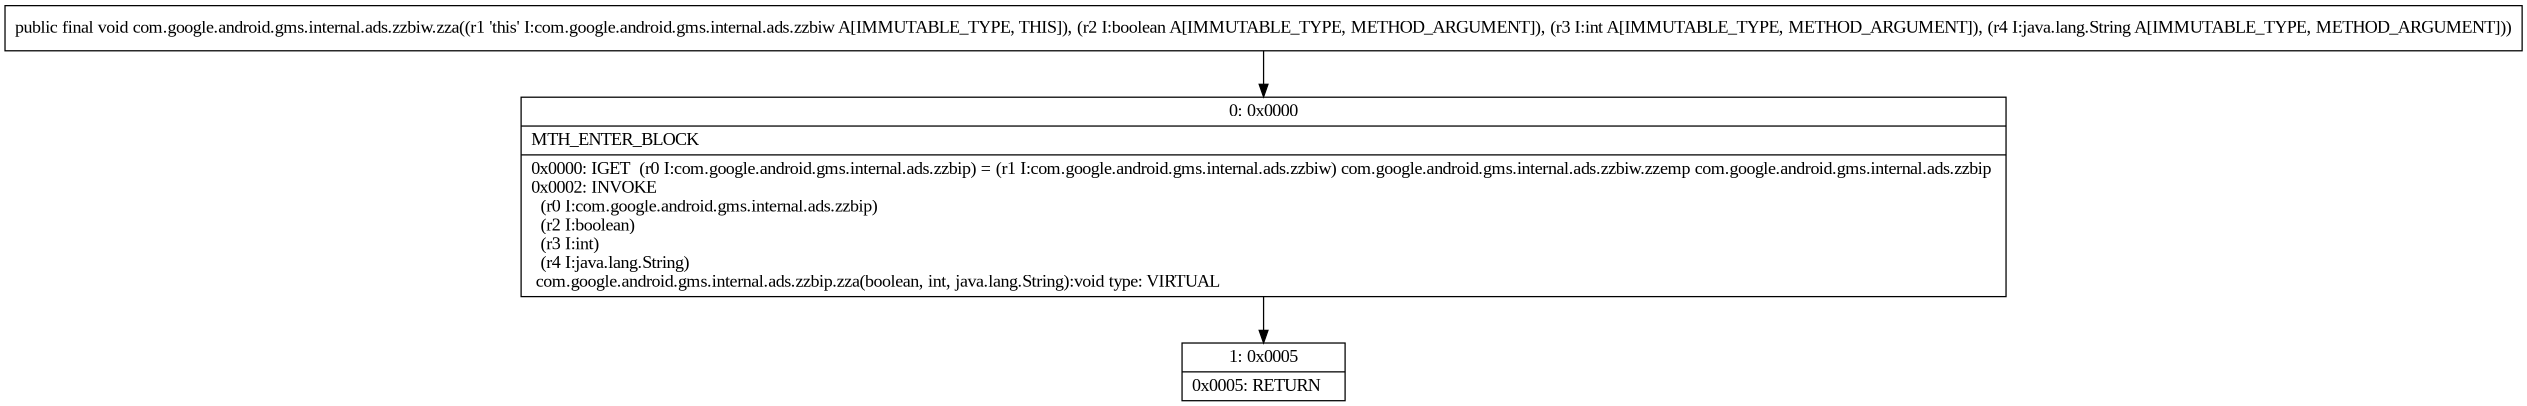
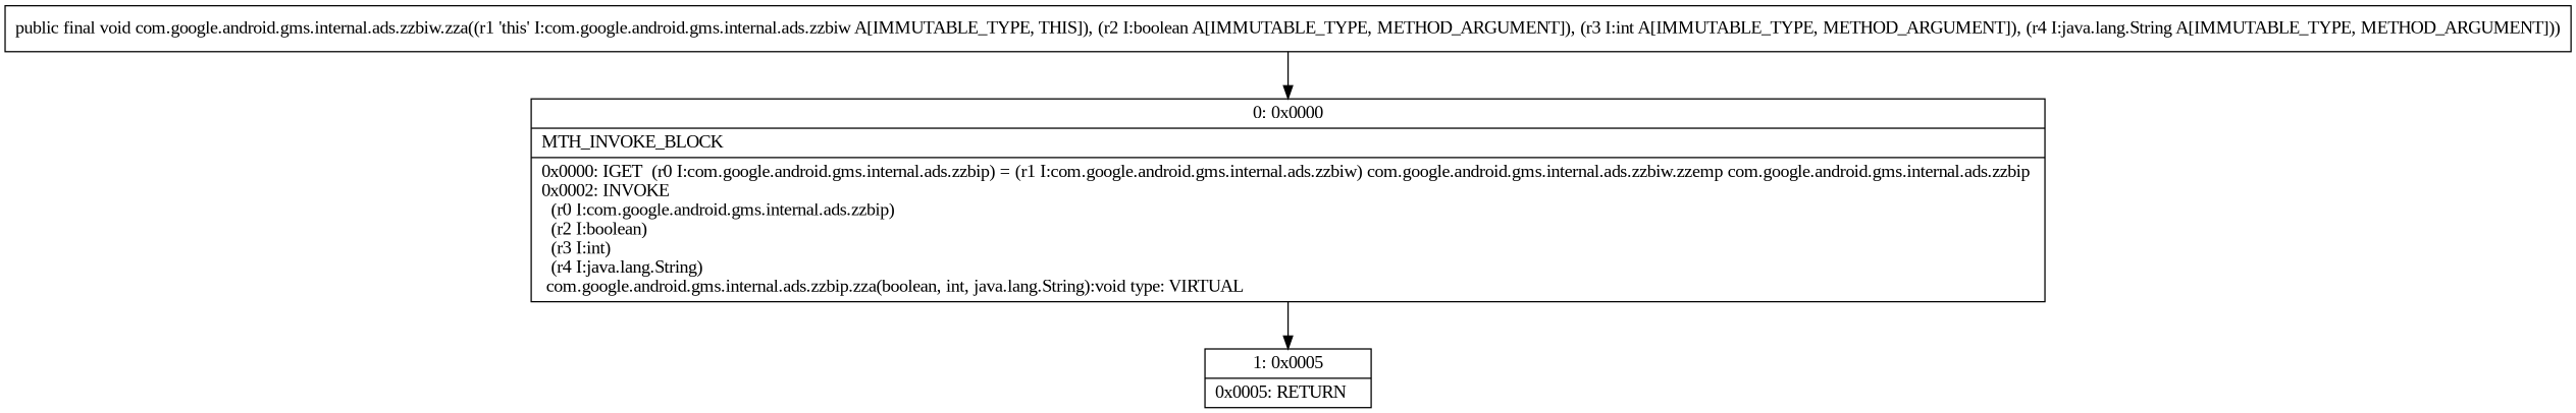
  digraph {
    fontname="Liberation Serif"
    node [shape=record fontname="Liberation Serif"]
    edge [fontname="Liberation Serif"]
-   n1 [label="{0\:\ 0x0000|MTH_ENTER_BLOCK\l|0x0000: IGET  (r0 I:com.google.android.gms.internal.ads.zzbip) = (r1 I:com.google.android.gms.internal.ads.zzbiw) com.google.android.gms.internal.ads.zzbiw.zzemp com.google.android.gms.internal.ads.zzbip \l0x0002: INVOKE  \l  (r0 I:com.google.android.gms.internal.ads.zzbip)\l  (r2 I:boolean)\l  (r3 I:int)\l  (r4 I:java.lang.String)\l com.google.android.gms.internal.ads.zzbip.zza(boolean, int, java.lang.String):void type: VIRTUAL \l}"]
+   n1 [label="{0\:\ 0x0000|MTH_INVOKE_BLOCK\l|0x0000: IGET  (r0 I:com.google.android.gms.internal.ads.zzbip) = (r1 I:com.google.android.gms.internal.ads.zzbiw) com.google.android.gms.internal.ads.zzbiw.zzemp com.google.android.gms.internal.ads.zzbip \l0x0002: INVOKE  \l  (r0 I:com.google.android.gms.internal.ads.zzbip)\l  (r2 I:boolean)\l  (r3 I:int)\l  (r4 I:java.lang.String)\l com.google.android.gms.internal.ads.zzbip.zza(boolean, int, java.lang.String):void type: VIRTUAL \l}"]
    n2 [label="{1\:\ 0x0005|0x0005: RETURN   \l}"]
    n3 [label="{public final void com.google.android.gms.internal.ads.zzbiw.zza((r1 'this' I:com.google.android.gms.internal.ads.zzbiw A[IMMUTABLE_TYPE, THIS]), (r2 I:boolean A[IMMUTABLE_TYPE, METHOD_ARGUMENT]), (r3 I:int A[IMMUTABLE_TYPE, METHOD_ARGUMENT]), (r4 I:java.lang.String A[IMMUTABLE_TYPE, METHOD_ARGUMENT])) }"]
    n1 -> n2
    n3 -> n1
  }
